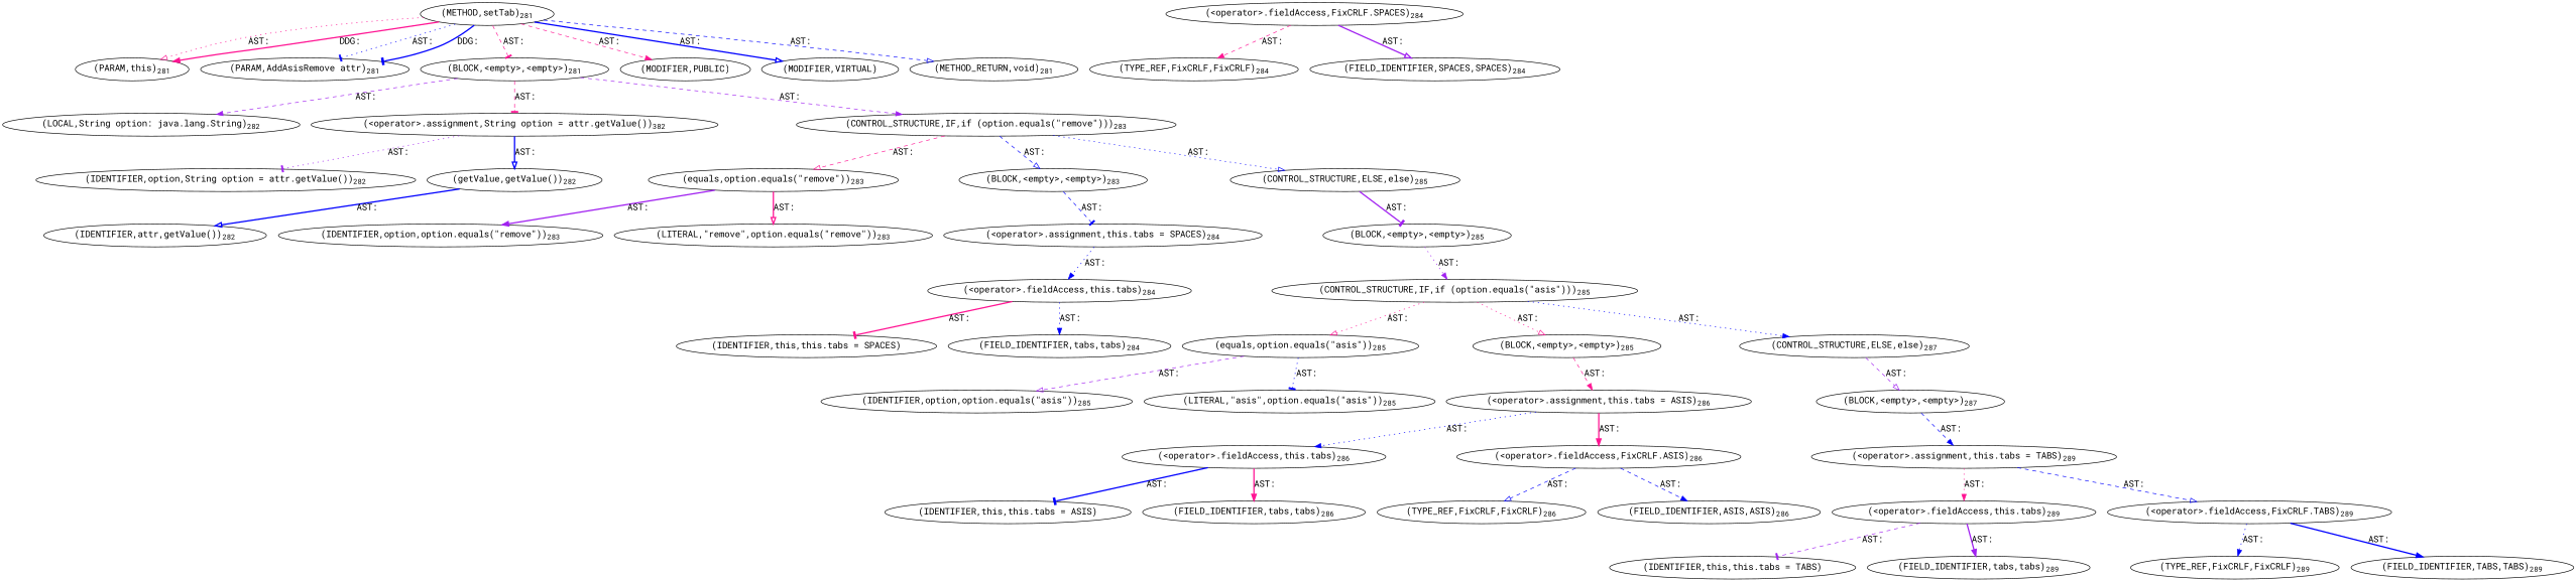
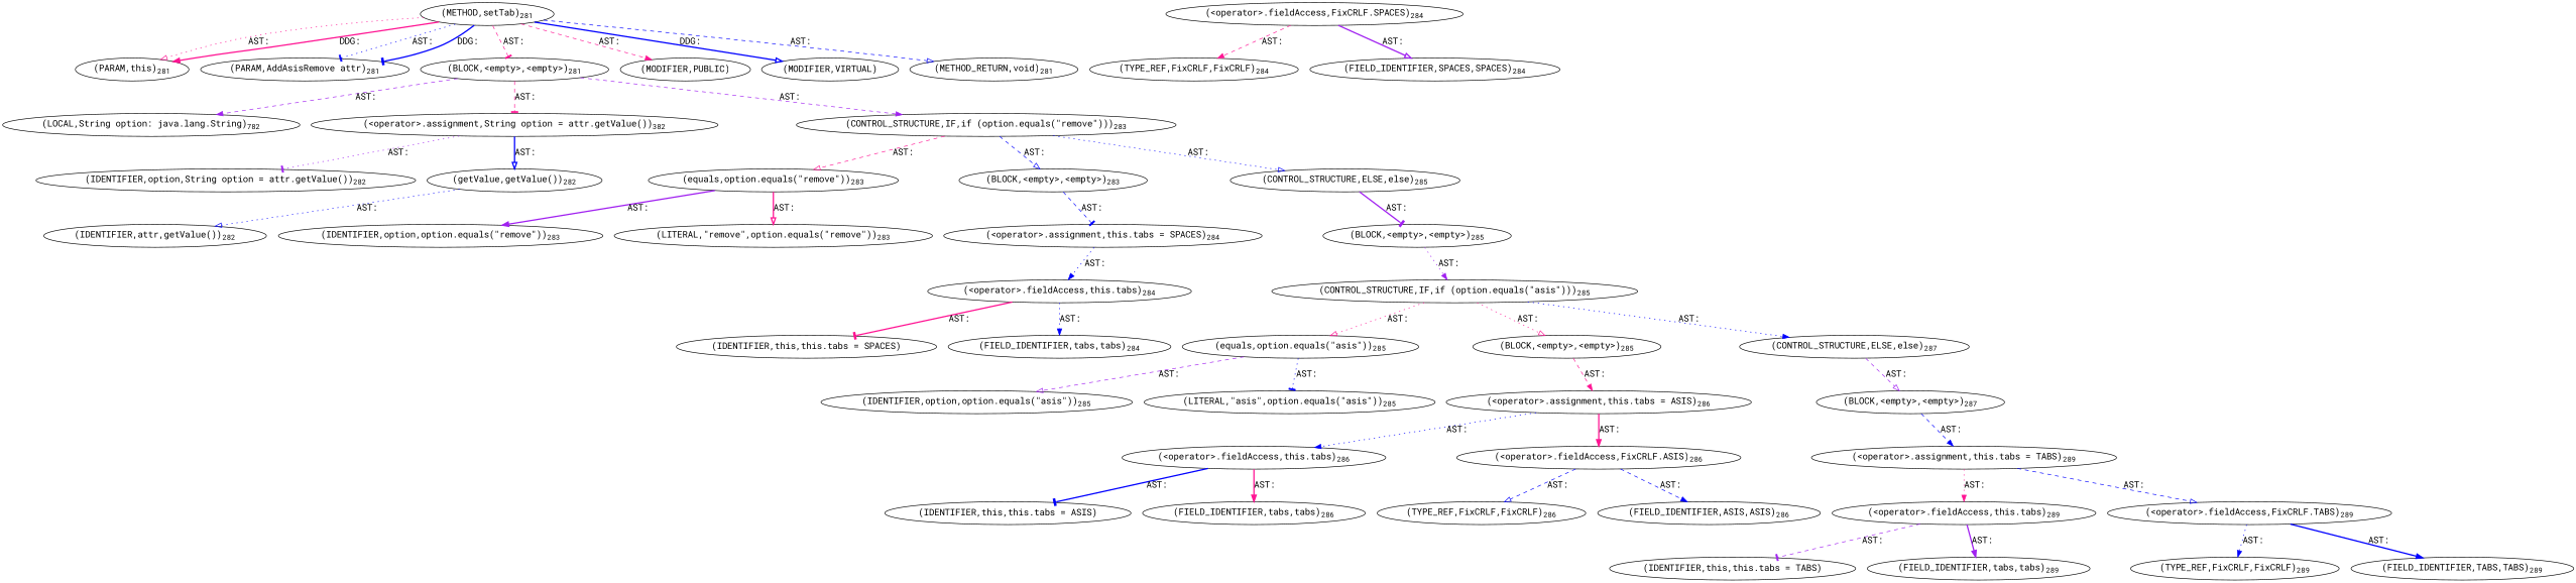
  digraph {
    fontname="Roboto Mono"
    node [fontname="Roboto Mono"]
    edge [arrowhead=normal color=blue fontname="Roboto Mono" style=dashed]
    n1 [label=<(METHOD,setTab)<SUB>281</SUB>>]
    n2 [label=<(PARAM,this)<SUB>281</SUB>>]
    n3 [label=<(PARAM,AddAsisRemove attr)<SUB>281</SUB>>]
    n4 [label=<(BLOCK,&lt;empty&gt;,&lt;empty&gt;)<SUB>281</SUB>>]
    n5 [label=<(MODIFIER,PUBLIC)>]
    n6 [label=<(MODIFIER,VIRTUAL)>]
    n7 [label=<(METHOD_RETURN,void)<SUB>281</SUB>>]
-   n8 [label=<(LOCAL,String option: java.lang.String)<SUB>282</SUB>>]
+   n8 [label=<(LOCAL,String option: java.lang.String)<SUB>782</SUB>>]
    n9 [label=<(&lt;operator&gt;.assignment,String option = attr.getValue())<SUB>382</SUB>>]
    n10 [label=<(CONTROL_STRUCTURE,IF,if (option.equals(&quot;remove&quot;)))<SUB>283</SUB>>]
    n11 [label=<(IDENTIFIER,option,String option = attr.getValue())<SUB>282</SUB>>]
    n12 [label=<(getValue,getValue())<SUB>282</SUB>>]
    n13 [label=<(equals,option.equals(&quot;remove&quot;))<SUB>283</SUB>>]
    n14 [label=<(BLOCK,&lt;empty&gt;,&lt;empty&gt;)<SUB>283</SUB>>]
    n15 [label=<(CONTROL_STRUCTURE,ELSE,else)<SUB>285</SUB>>]
    n16 [label=<(IDENTIFIER,attr,getValue())<SUB>282</SUB>>]
    n17 [label=<(IDENTIFIER,option,option.equals(&quot;remove&quot;))<SUB>283</SUB>>]
    n18 [label=<(LITERAL,&quot;remove&quot;,option.equals(&quot;remove&quot;))<SUB>283</SUB>>]
    n19 [label=<(&lt;operator&gt;.assignment,this.tabs = SPACES)<SUB>284</SUB>>]
    n20 [label=<(BLOCK,&lt;empty&gt;,&lt;empty&gt;)<SUB>285</SUB>>]
    n21 [label=<(&lt;operator&gt;.fieldAccess,this.tabs)<SUB>284</SUB>>]
    n22 [label=<(IDENTIFIER,this,this.tabs = SPACES)>]
    n23 [label=<(FIELD_IDENTIFIER,tabs,tabs)<SUB>284</SUB>>]
    n24 [label=<(&lt;operator&gt;.fieldAccess,FixCRLF.SPACES)<SUB>284</SUB>>]
    n25 [label=<(TYPE_REF,FixCRLF,FixCRLF)<SUB>284</SUB>>]
    n26 [label=<(FIELD_IDENTIFIER,SPACES,SPACES)<SUB>284</SUB>>]
    n27 [label=<(CONTROL_STRUCTURE,IF,if (option.equals(&quot;asis&quot;)))<SUB>285</SUB>>]
    n28 [label=<(equals,option.equals(&quot;asis&quot;))<SUB>285</SUB>>]
    n29 [label=<(BLOCK,&lt;empty&gt;,&lt;empty&gt;)<SUB>285</SUB>>]
    n30 [label=<(CONTROL_STRUCTURE,ELSE,else)<SUB>287</SUB>>]
    n31 [label=<(IDENTIFIER,option,option.equals(&quot;asis&quot;))<SUB>285</SUB>>]
    n32 [label=<(LITERAL,&quot;asis&quot;,option.equals(&quot;asis&quot;))<SUB>285</SUB>>]
    n33 [label=<(&lt;operator&gt;.assignment,this.tabs = ASIS)<SUB>286</SUB>>]
    n34 [label=<(BLOCK,&lt;empty&gt;,&lt;empty&gt;)<SUB>287</SUB>>]
    n35 [label=<(&lt;operator&gt;.fieldAccess,this.tabs)<SUB>286</SUB>>]
    n36 [label=<(&lt;operator&gt;.fieldAccess,FixCRLF.ASIS)<SUB>286</SUB>>]
    n37 [label=<(IDENTIFIER,this,this.tabs = ASIS)>]
    n38 [label=<(FIELD_IDENTIFIER,tabs,tabs)<SUB>286</SUB>>]
    n39 [label=<(TYPE_REF,FixCRLF,FixCRLF)<SUB>286</SUB>>]
    n40 [label=<(FIELD_IDENTIFIER,ASIS,ASIS)<SUB>286</SUB>>]
    n41 [label=<(&lt;operator&gt;.assignment,this.tabs = TABS)<SUB>289</SUB>>]
    n42 [label=<(&lt;operator&gt;.fieldAccess,this.tabs)<SUB>289</SUB>>]
    n43 [label=<(&lt;operator&gt;.fieldAccess,FixCRLF.TABS)<SUB>289</SUB>>]
    n44 [label=<(IDENTIFIER,this,this.tabs = TABS)>]
    n45 [label=<(FIELD_IDENTIFIER,tabs,tabs)<SUB>289</SUB>>]
    n46 [label=<(TYPE_REF,FixCRLF,FixCRLF)<SUB>289</SUB>>]
    n47 [label=<(FIELD_IDENTIFIER,TABS,TABS)<SUB>289</SUB>>]
    n1 -> n2 [arrowhead=onormal color=deeppink label="AST: " style=dotted]
    n1 -> n2 [color=deeppink label="DDG: " style=bold]
    n1 -> n3 [arrowhead=tee label="AST: " style=dotted]
    n1 -> n3 [arrowhead=tee label="DDG: " style=bold]
    n1 -> n4 [arrowhead=tee color=deeppink label="AST: "]
    n1 -> n5 [color=deeppink label="AST: "]
-   n1 -> n6 [arrowhead=onormal label="AST: " style=bold]
+   n1 -> n6 [arrowhead=onormal label="DDG: " style=bold]
    n1 -> n7 [arrowhead=onormal label="AST: "]
    n4 -> n8 [color=purple label="AST: "]
    n4 -> n9 [arrowhead=tee color=deeppink label="AST: "]
    n4 -> n10 [color=purple label="AST: "]
    n9 -> n11 [arrowhead=tee color=purple label="AST: " style=dotted]
    n9 -> n12 [arrowhead=onormal label="AST: " style=bold]
    n10 -> n13 [arrowhead=onormal color=deeppink label="AST: "]
    n10 -> n14 [arrowhead=onormal label="AST: "]
    n10 -> n15 [arrowhead=onormal label="AST: " style=dotted]
-   n12 -> n16 [arrowhead=onormal label="AST: " style=bold]
+   n12 -> n16 [arrowhead=onormal label="AST: " style=dotted]
    n13 -> n17 [color=purple label="AST: " style=bold]
    n13 -> n18 [arrowhead=onormal color=deeppink label="AST: " style=bold]
    n14 -> n19 [arrowhead=tee label="AST: "]
    n15 -> n20 [arrowhead=tee color=purple label="AST: " style=bold]
    n19 -> n21 [label="AST: " style=dotted]
    n20 -> n27 [color=purple label="AST: " style=dotted]
    n21 -> n22 [arrowhead=tee color=deeppink label="AST: " style=bold]
    n21 -> n23 [label="AST: " style=dotted]
    n24 -> n25 [color=deeppink label="AST: "]
    n24 -> n26 [arrowhead=onormal color=purple label="AST: " style=bold]
    n27 -> n28 [arrowhead=onormal color=deeppink label="AST: " style=dotted]
    n27 -> n29 [arrowhead=onormal color=deeppink label="AST: " style=dotted]
    n27 -> n30 [label="AST: " style=dotted]
    n28 -> n31 [arrowhead=onormal color=purple label="AST: "]
    n28 -> n32 [arrowhead=tee label="AST: " style=dotted]
    n29 -> n33 [color=deeppink label="AST: "]
    n30 -> n34 [arrowhead=onormal color=purple label="AST: "]
    n33 -> n35 [label="AST: " style=dotted]
    n33 -> n36 [color=deeppink label="AST: " style=bold]
    n34 -> n41 [label="AST: "]
    n35 -> n37 [arrowhead=tee label="AST: " style=bold]
    n35 -> n38 [color=deeppink label="AST: " style=bold]
    n36 -> n39 [arrowhead=onormal label="AST: "]
    n36 -> n40 [label="AST: "]
    n41 -> n42 [color=deeppink label="AST: " style=dotted]
    n41 -> n43 [arrowhead=onormal label="AST: "]
    n42 -> n44 [arrowhead=tee color=purple label="AST: "]
    n42 -> n45 [color=purple label="AST: " style=bold]
    n43 -> n46 [label="AST: " style=dotted]
    n43 -> n47 [label="AST: " style=bold]
  }
